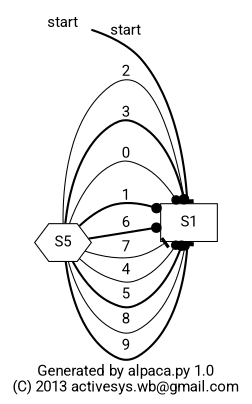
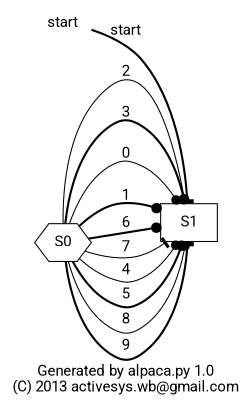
  digraph {
    fontname=Roboto
    label="Generated by alpaca.py 1.0\n(C) 2013 activesys.wb@gmail.com"
    rankdir=LR
    node [fontname=Roboto]
    edge [arrowhead=dot fontname=Roboto style=bold]
    start [shape=plaintext]
    S1 [shape=box]
-   S0 [shape=hexagon label=S5]
+   S0 [shape=hexagon]
    start -> S1 [arrowhead=tee label=start]
    S0 -> S1 [label=2 style=solid]
    S0 -> S1 [label=3]
    S0 -> S1 [label=0 style=solid]
    S0 -> S1 [label=1]
    S0 -> S1 [label=6]
    S0 -> S1 [arrowhead=tee label=7 style=solid]
    S0 -> S1 [label=4 style=solid]
    S0 -> S1 [label=5]
    S0 -> S1 [label=8 style=solid]
    S0 -> S1 [arrowhead=tee label=9]
  }
